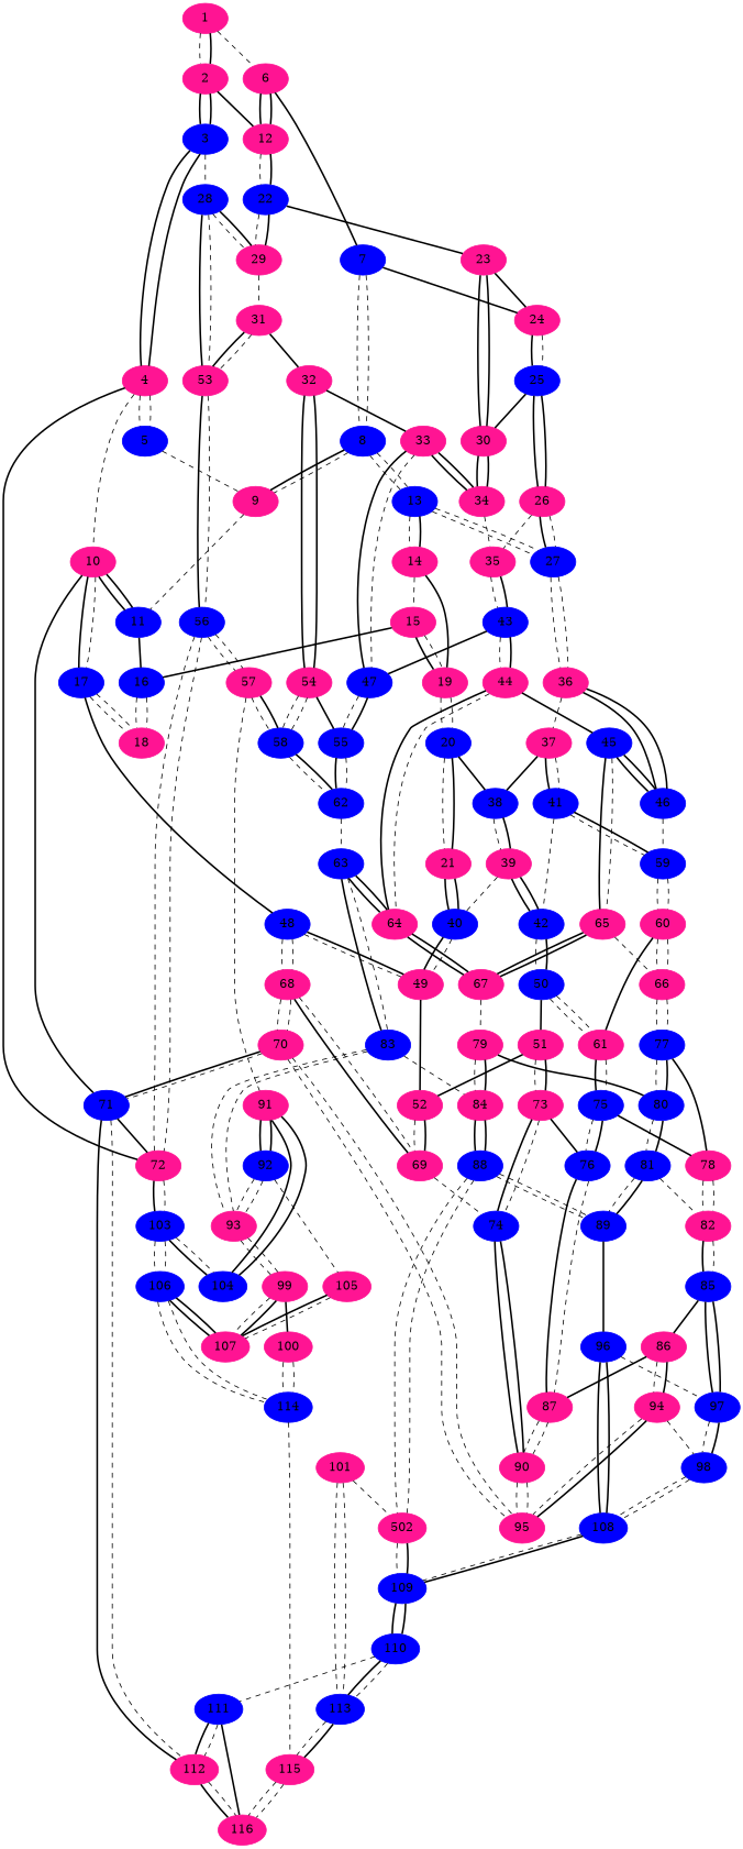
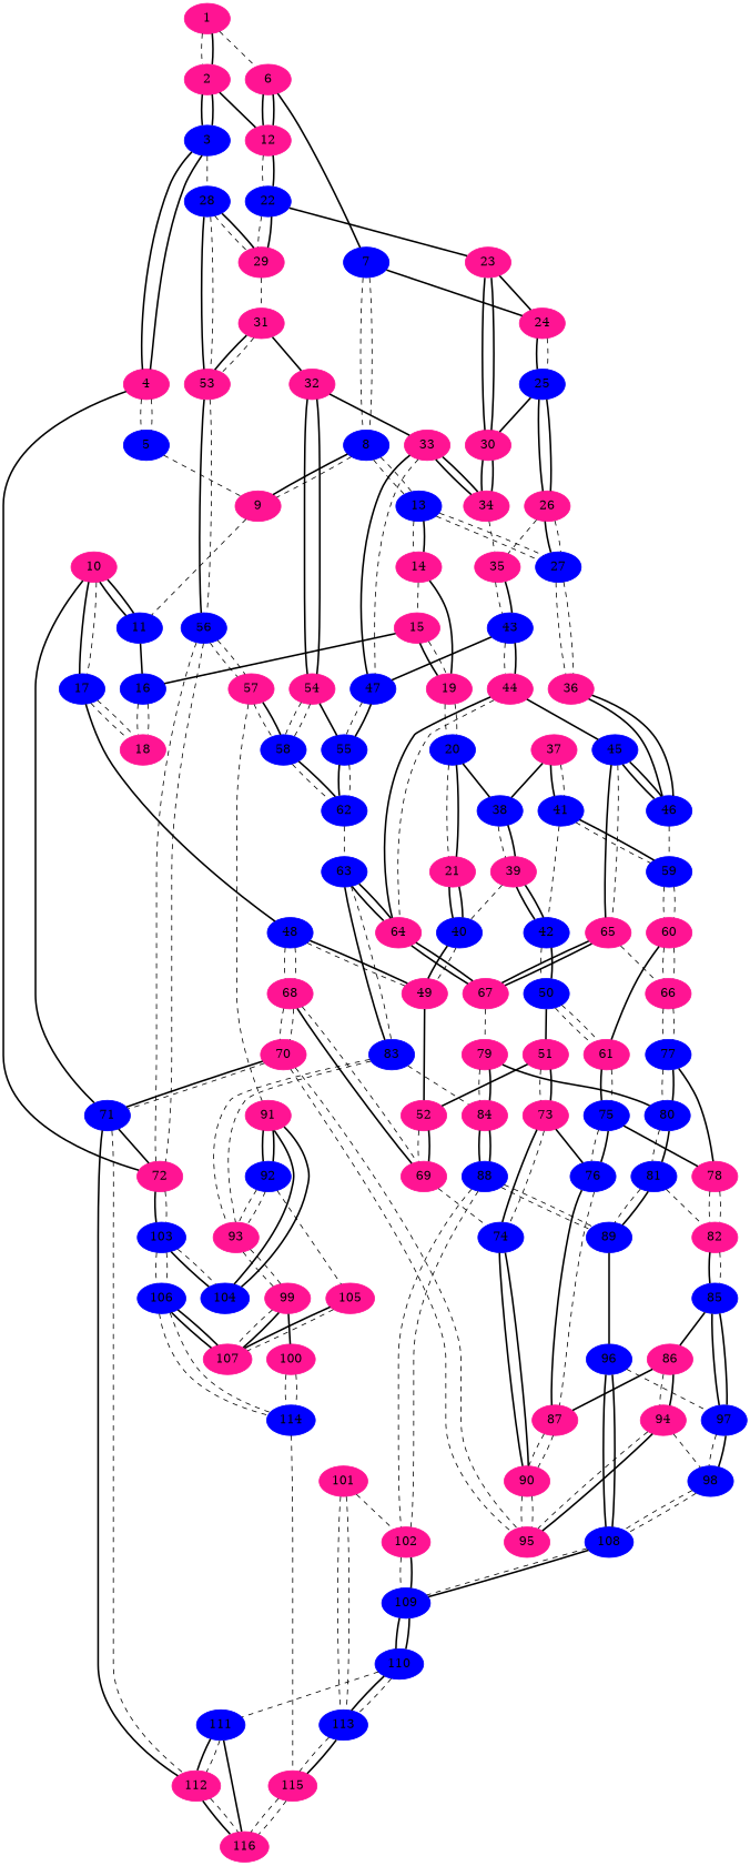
  graph {
    node [color=deeppink style=filled]
    edge [style=dashed]
    1
    2
    6
    3 [color=blue]
    12
    7 [color=blue]
    4
    28 [color=blue]
    22 [color=blue]
    5 [color=blue]
    10
    72
    29
    53
    9
    11 [color=blue]
    17 [color=blue]
    71 [color=blue]
    103 [color=blue]
    8 [color=blue]
    24
    13 [color=blue]
    25 [color=blue]
    14
    27 [color=blue]
    16 [color=blue]
    18
    48 [color=blue]
    112
    23
    15
    19
    36
    20 [color=blue]
    49
    68
    40 [color=blue]
    21
    38 [color=blue]
    39
    30
    31
    34
    26
    35
    43 [color=blue]
    37
    46 [color=blue]
    56 [color=blue]
    32
    33
    54
    47 [color=blue]
    55 [color=blue]
    58 [color=blue]
    44
    41 [color=blue]
    59 [color=blue]
    42 [color=blue]
    50 [color=blue]
    52
    60
    51
    61
    45 [color=blue]
    64
    65
    67
    66
    62 [color=blue]
    69
    70
    73
    75 [color=blue]
    74 [color=blue]
    76 [color=blue]
    57
    63 [color=blue]
    91
    92 [color=blue]
    104 [color=blue]
    77 [color=blue]
    78
    83 [color=blue]
    84
    93
    79
    80 [color=blue]
    95
    90
    116
    106 [color=blue]
    87
    82
    81 [color=blue]
    85 [color=blue]
    88 [color=blue]
    89 [color=blue]
    96 [color=blue]
    86
    97 [color=blue]
    99
-   102 [label=502]
+   102
    94
    98 [color=blue]
    109 [color=blue]
    108 [color=blue]
    105
    107
    100
    114 [color=blue]
    101
    113 [color=blue]
    115
    110 [color=blue]
    111 [color=blue]
    1 -- 2
    1 -- 2 [style=bold]
    1 -- 6
    2 -- 3 [style=bold]
    2 -- 3 [style=bold]
    2 -- 12 [style=bold]
    6 -- 12 [style=bold]
    6 -- 12 [style=bold]
    6 -- 7 [style=bold]
    3 -- 4 [style=bold]
    3 -- 4 [style=bold]
    3 -- 28
    12 -- 22
    12 -- 22 [style=bold]
    7 -- 8
    7 -- 8
    7 -- 24 [style=bold]
    4 -- 5
    4 -- 5
-   4 -- 10
    4 -- 72 [style=bold]
    28 -- 29
    28 -- 29 [style=bold]
    28 -- 53 [style=bold]
    28 -- 53
    22 -- 29
    22 -- 29 [style=bold]
    22 -- 23 [style=bold]
    5 -- 9
    10 -- 11 [style=bold]
    10 -- 11 [style=bold]
    10 -- 17 [style=bold]
    10 -- 17
    10 -- 71 [style=bold]
    72 -- 103 [style=bold]
    72 -- 103
    29 -- 31
    53 -- 56 [style=bold]
    53 -- 56
    9 -- 11
    11 -- 16 [style=bold]
    17 -- 18
    17 -- 18
    17 -- 48 [style=bold]
    71 -- 72 [style=bold]
    71 -- 112 [style=bold]
    71 -- 112
    103 -- 104 [style=bold]
    103 -- 104
    103 -- 106
    103 -- 106
    8 -- 9 [style=bold]
    8 -- 9
    8 -- 13
    8 -- 13
    24 -- 25 [style=bold]
    24 -- 25
    13 -- 14
    13 -- 14 [style=bold]
    13 -- 27
    13 -- 27
    25 -- 30 [style=bold]
    25 -- 26 [style=bold]
    25 -- 26 [style=bold]
    14 -- 15
    14 -- 19 [style=bold]
    27 -- 36
    27 -- 36
    16 -- 18
    16 -- 18
    48 -- 49
    48 -- 49 [style=bold]
    48 -- 68
    48 -- 68
    112 -- 116 [style=bold]
    112 -- 116
    23 -- 24 [style=bold]
    23 -- 30 [style=bold]
    23 -- 30 [style=bold]
    15 -- 16 [style=bold]
    15 -- 19 [style=bold]
    15 -- 19
    19 -- 20
    19 -- 20
-   36 -- 37
    36 -- 46 [style=bold]
    36 -- 46 [style=bold]
    20 -- 21
    20 -- 21 [style=bold]
    20 -- 38 [style=bold]
    49 -- 52 [style=bold]
    68 -- 69 [style=bold]
    68 -- 69
    68 -- 70
    68 -- 70
    40 -- 49 [style=bold]
    40 -- 49
    21 -- 40 [style=bold]
    21 -- 40 [style=bold]
    38 -- 39
    38 -- 39 [style=bold]
    39 -- 40
    39 -- 42 [style=bold]
    39 -- 42 [style=bold]
    30 -- 34 [style=bold]
    30 -- 34 [style=bold]
    31 -- 53 [style=bold]
    31 -- 53
    31 -- 32 [style=bold]
    34 -- 35
    26 -- 27 [style=bold]
    26 -- 27
    26 -- 35
    35 -- 43
    35 -- 43 [style=bold]
    43 -- 47 [style=bold]
    43 -- 44
    43 -- 44 [style=bold]
    37 -- 38 [style=bold]
    37 -- 41 [style=bold]
    37 -- 41
    46 -- 59
    56 -- 72
    56 -- 72
    56 -- 57
    56 -- 57
    32 -- 33 [style=bold]
    32 -- 54 [style=bold]
    32 -- 54 [style=bold]
    33 -- 34 [style=bold]
    33 -- 34 [style=bold]
    33 -- 47 [style=bold]
    33 -- 47
    54 -- 55 [style=bold]
    54 -- 58
    54 -- 58
    47 -- 55
    47 -- 55 [style=bold]
    55 -- 62 [style=bold]
    55 -- 62
    58 -- 62
    58 -- 62 [style=bold]
    44 -- 45 [style=bold]
    44 -- 64 [style=bold]
    44 -- 64
    41 -- 59
    41 -- 59 [style=bold]
    41 -- 42
    59 -- 60
    59 -- 60
    42 -- 50
    42 -- 50 [style=bold]
    50 -- 51 [style=bold]
    50 -- 61
    50 -- 61
    52 -- 69
    52 -- 69 [style=bold]
    60 -- 61 [style=bold]
    60 -- 66
    60 -- 66
    51 -- 52 [style=bold]
    51 -- 73
    51 -- 73 [style=bold]
    61 -- 75 [style=bold]
    61 -- 75
    45 -- 46 [style=bold]
    45 -- 46 [style=bold]
    45 -- 65 [style=bold]
    45 -- 65
    64 -- 67 [style=bold]
    64 -- 67 [style=bold]
    65 -- 67 [style=bold]
    65 -- 67 [style=bold]
    65 -- 66
    67 -- 79
    66 -- 77
    66 -- 77
    62 -- 63
    69 -- 74
    70 -- 71 [style=bold]
    70 -- 71
    70 -- 95
    70 -- 95
    73 -- 74 [style=bold]
    73 -- 74
    73 -- 76 [style=bold]
    75 -- 76
    75 -- 76 [style=bold]
    75 -- 78 [style=bold]
    74 -- 90 [style=bold]
    74 -- 90 [style=bold]
    76 -- 87 [style=bold]
    76 -- 87
    57 -- 58
    57 -- 58 [style=bold]
    57 -- 91
    63 -- 64 [style=bold]
    63 -- 64 [style=bold]
    63 -- 83 [style=bold]
    63 -- 83
    91 -- 92 [style=bold]
    91 -- 92 [style=bold]
    91 -- 104 [style=bold]
    91 -- 104 [style=bold]
    92 -- 93
    92 -- 93
    92 -- 105
    77 -- 78 [style=bold]
    77 -- 80
    77 -- 80 [style=bold]
    78 -- 82
    78 -- 82
    83 -- 84
    83 -- 93
    83 -- 93
    84 -- 88 [style=bold]
    84 -- 88 [style=bold]
    93 -- 99
    93 -- 99
    79 -- 84
    79 -- 84 [style=bold]
    79 -- 80 [style=bold]
    80 -- 81
    80 -- 81 [style=bold]
    90 -- 95
    90 -- 95
    106 -- 107 [style=bold]
    106 -- 107 [style=bold]
    106 -- 114
    106 -- 114
    87 -- 90
    87 -- 90
    82 -- 85 [style=bold]
    82 -- 85
    81 -- 82
    81 -- 89
    81 -- 89 [style=bold]
    85 -- 86 [style=bold]
    85 -- 97 [style=bold]
    85 -- 97 [style=bold]
    88 -- 89
    88 -- 89
    88 -- 102
    88 -- 102
    89 -- 96 [style=bold]
    96 -- 97
    96 -- 108 [style=bold]
    96 -- 108 [style=bold]
    86 -- 87 [style=bold]
    86 -- 94
    86 -- 94 [style=bold]
    97 -- 98
    97 -- 98 [style=bold]
    99 -- 107
    99 -- 107 [style=bold]
    99 -- 100 [style=bold]
    102 -- 109
    102 -- 109 [style=bold]
    94 -- 95
    94 -- 95 [style=bold]
    94 -- 98
    98 -- 108
    98 -- 108
    109 -- 110 [style=bold]
    109 -- 110 [style=bold]
    108 -- 109
    108 -- 109 [style=bold]
    105 -- 107 [style=bold]
    105 -- 107
    100 -- 114
    100 -- 114
    114 -- 115
    101 -- 102
    101 -- 113
    101 -- 113
    113 -- 115
    113 -- 115 [style=bold]
    115 -- 116
    115 -- 116
    110 -- 113 [style=bold]
    110 -- 113
    110 -- 111
    111 -- 112 [style=bold]
    111 -- 112
    111 -- 116 [style=bold]
  }
